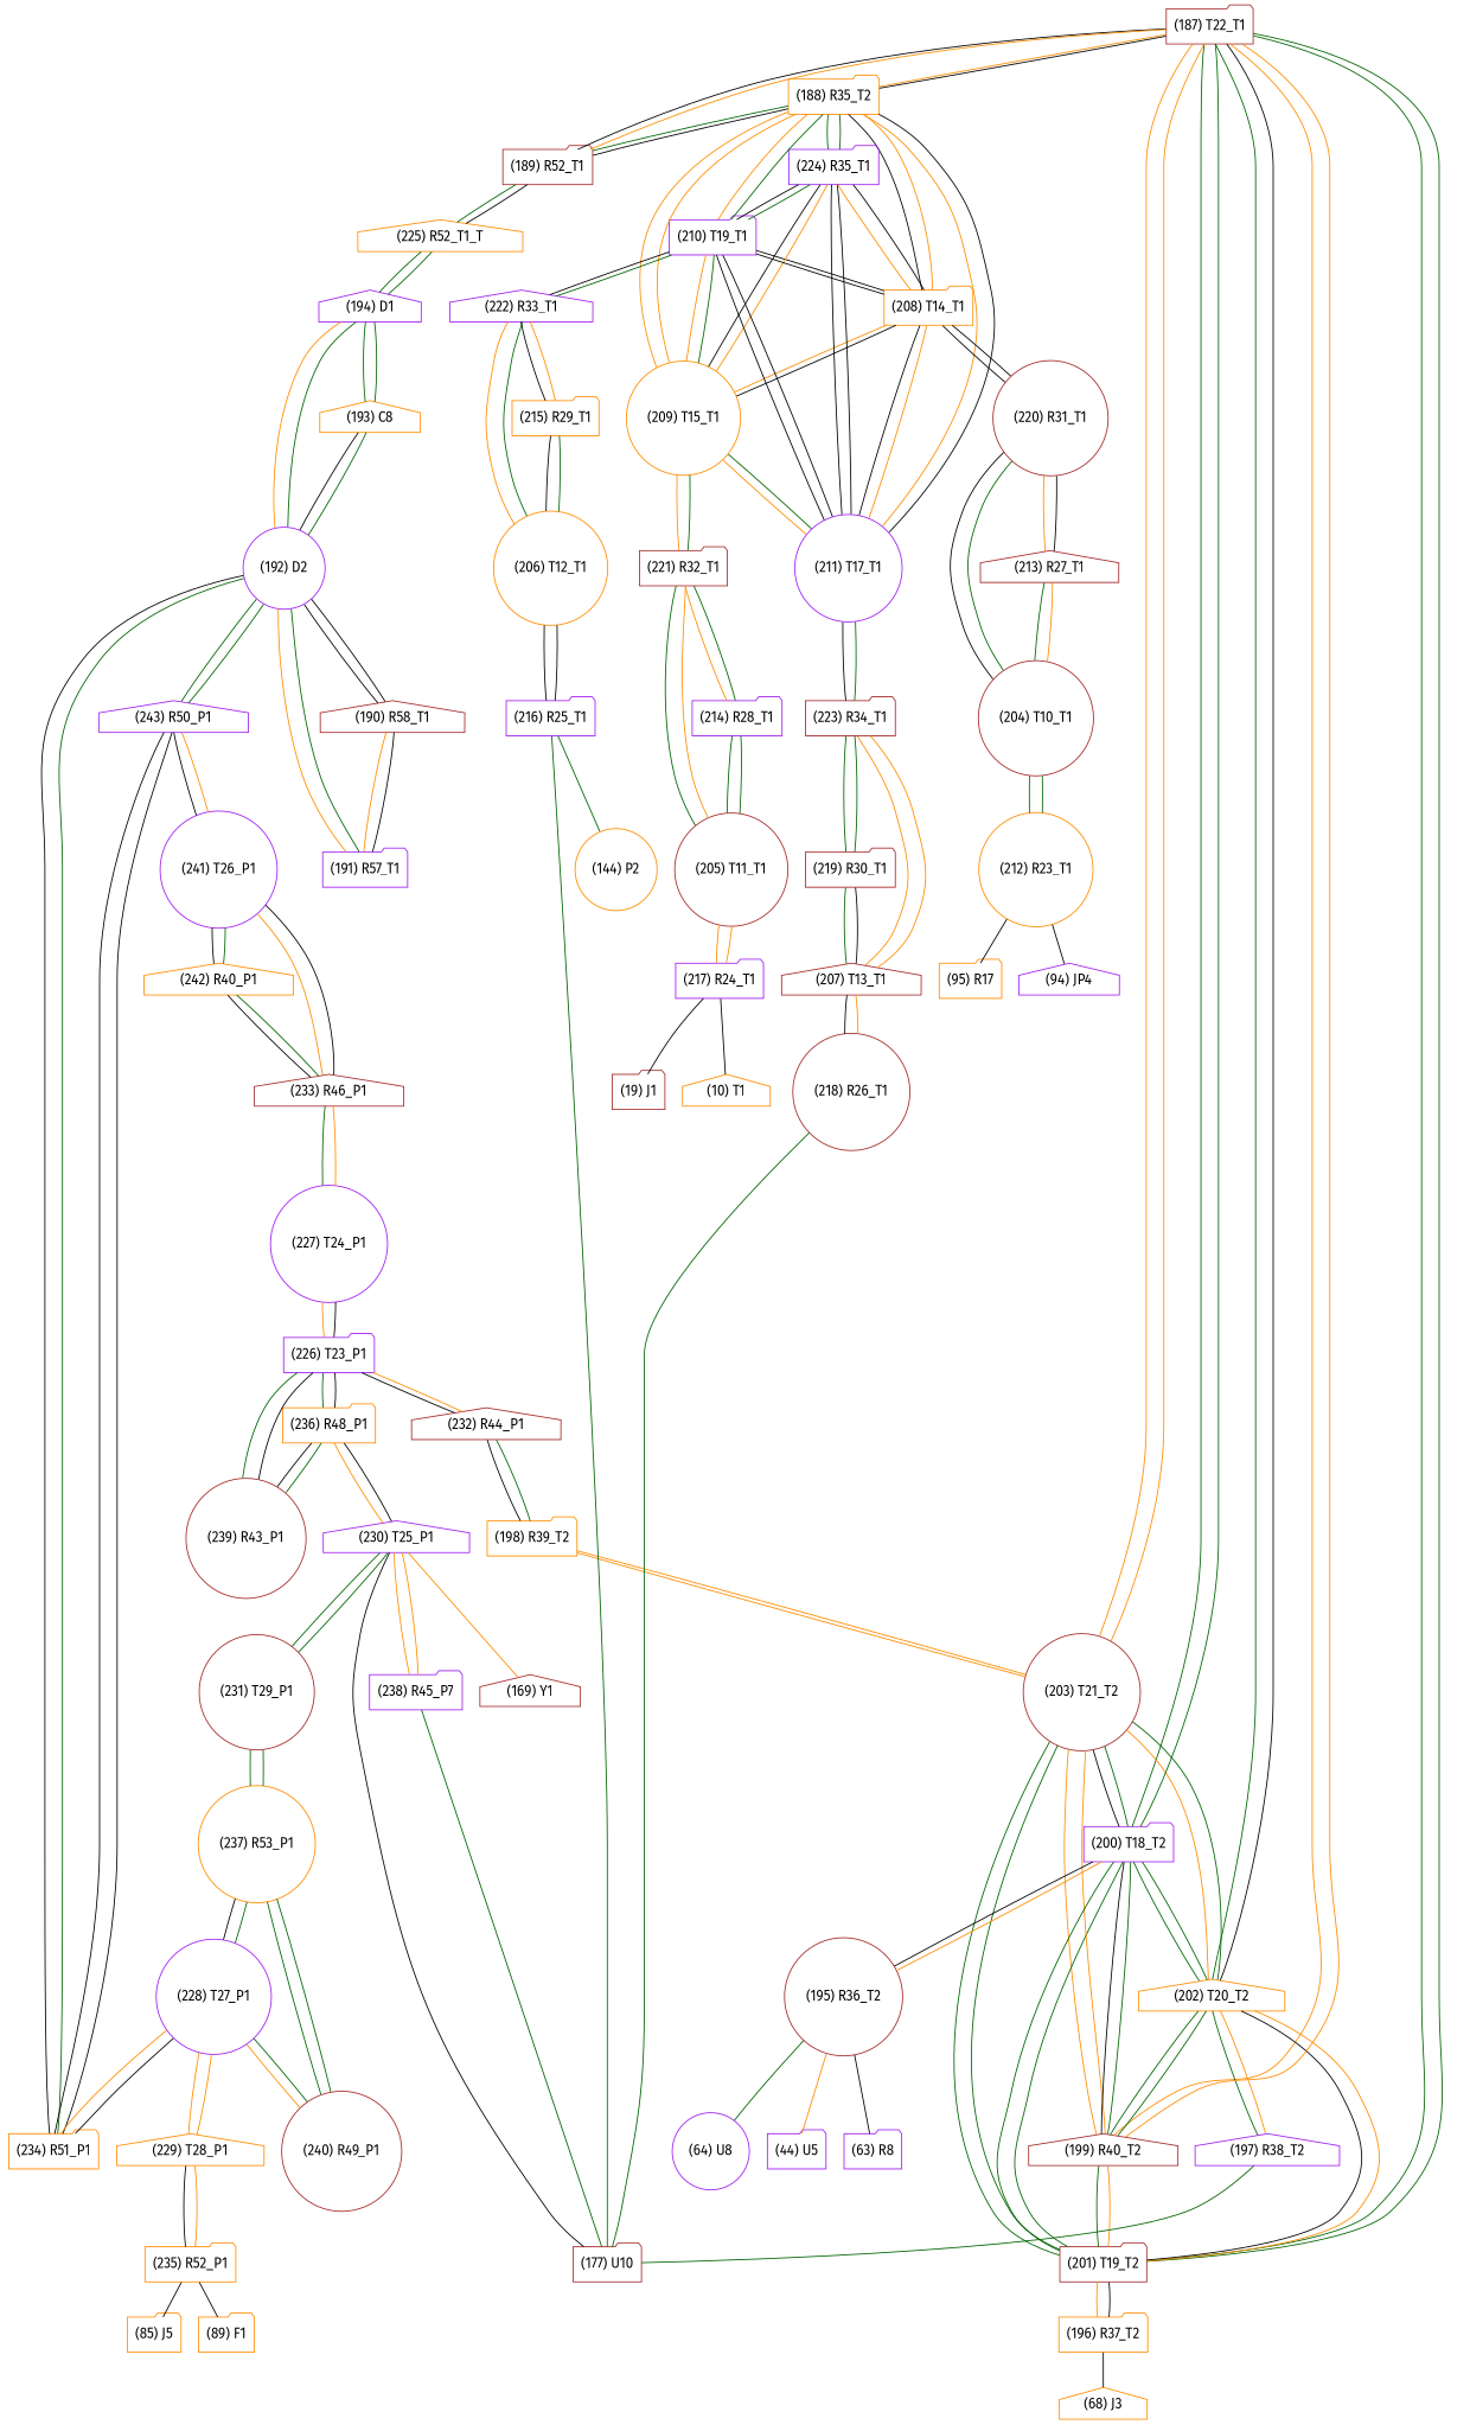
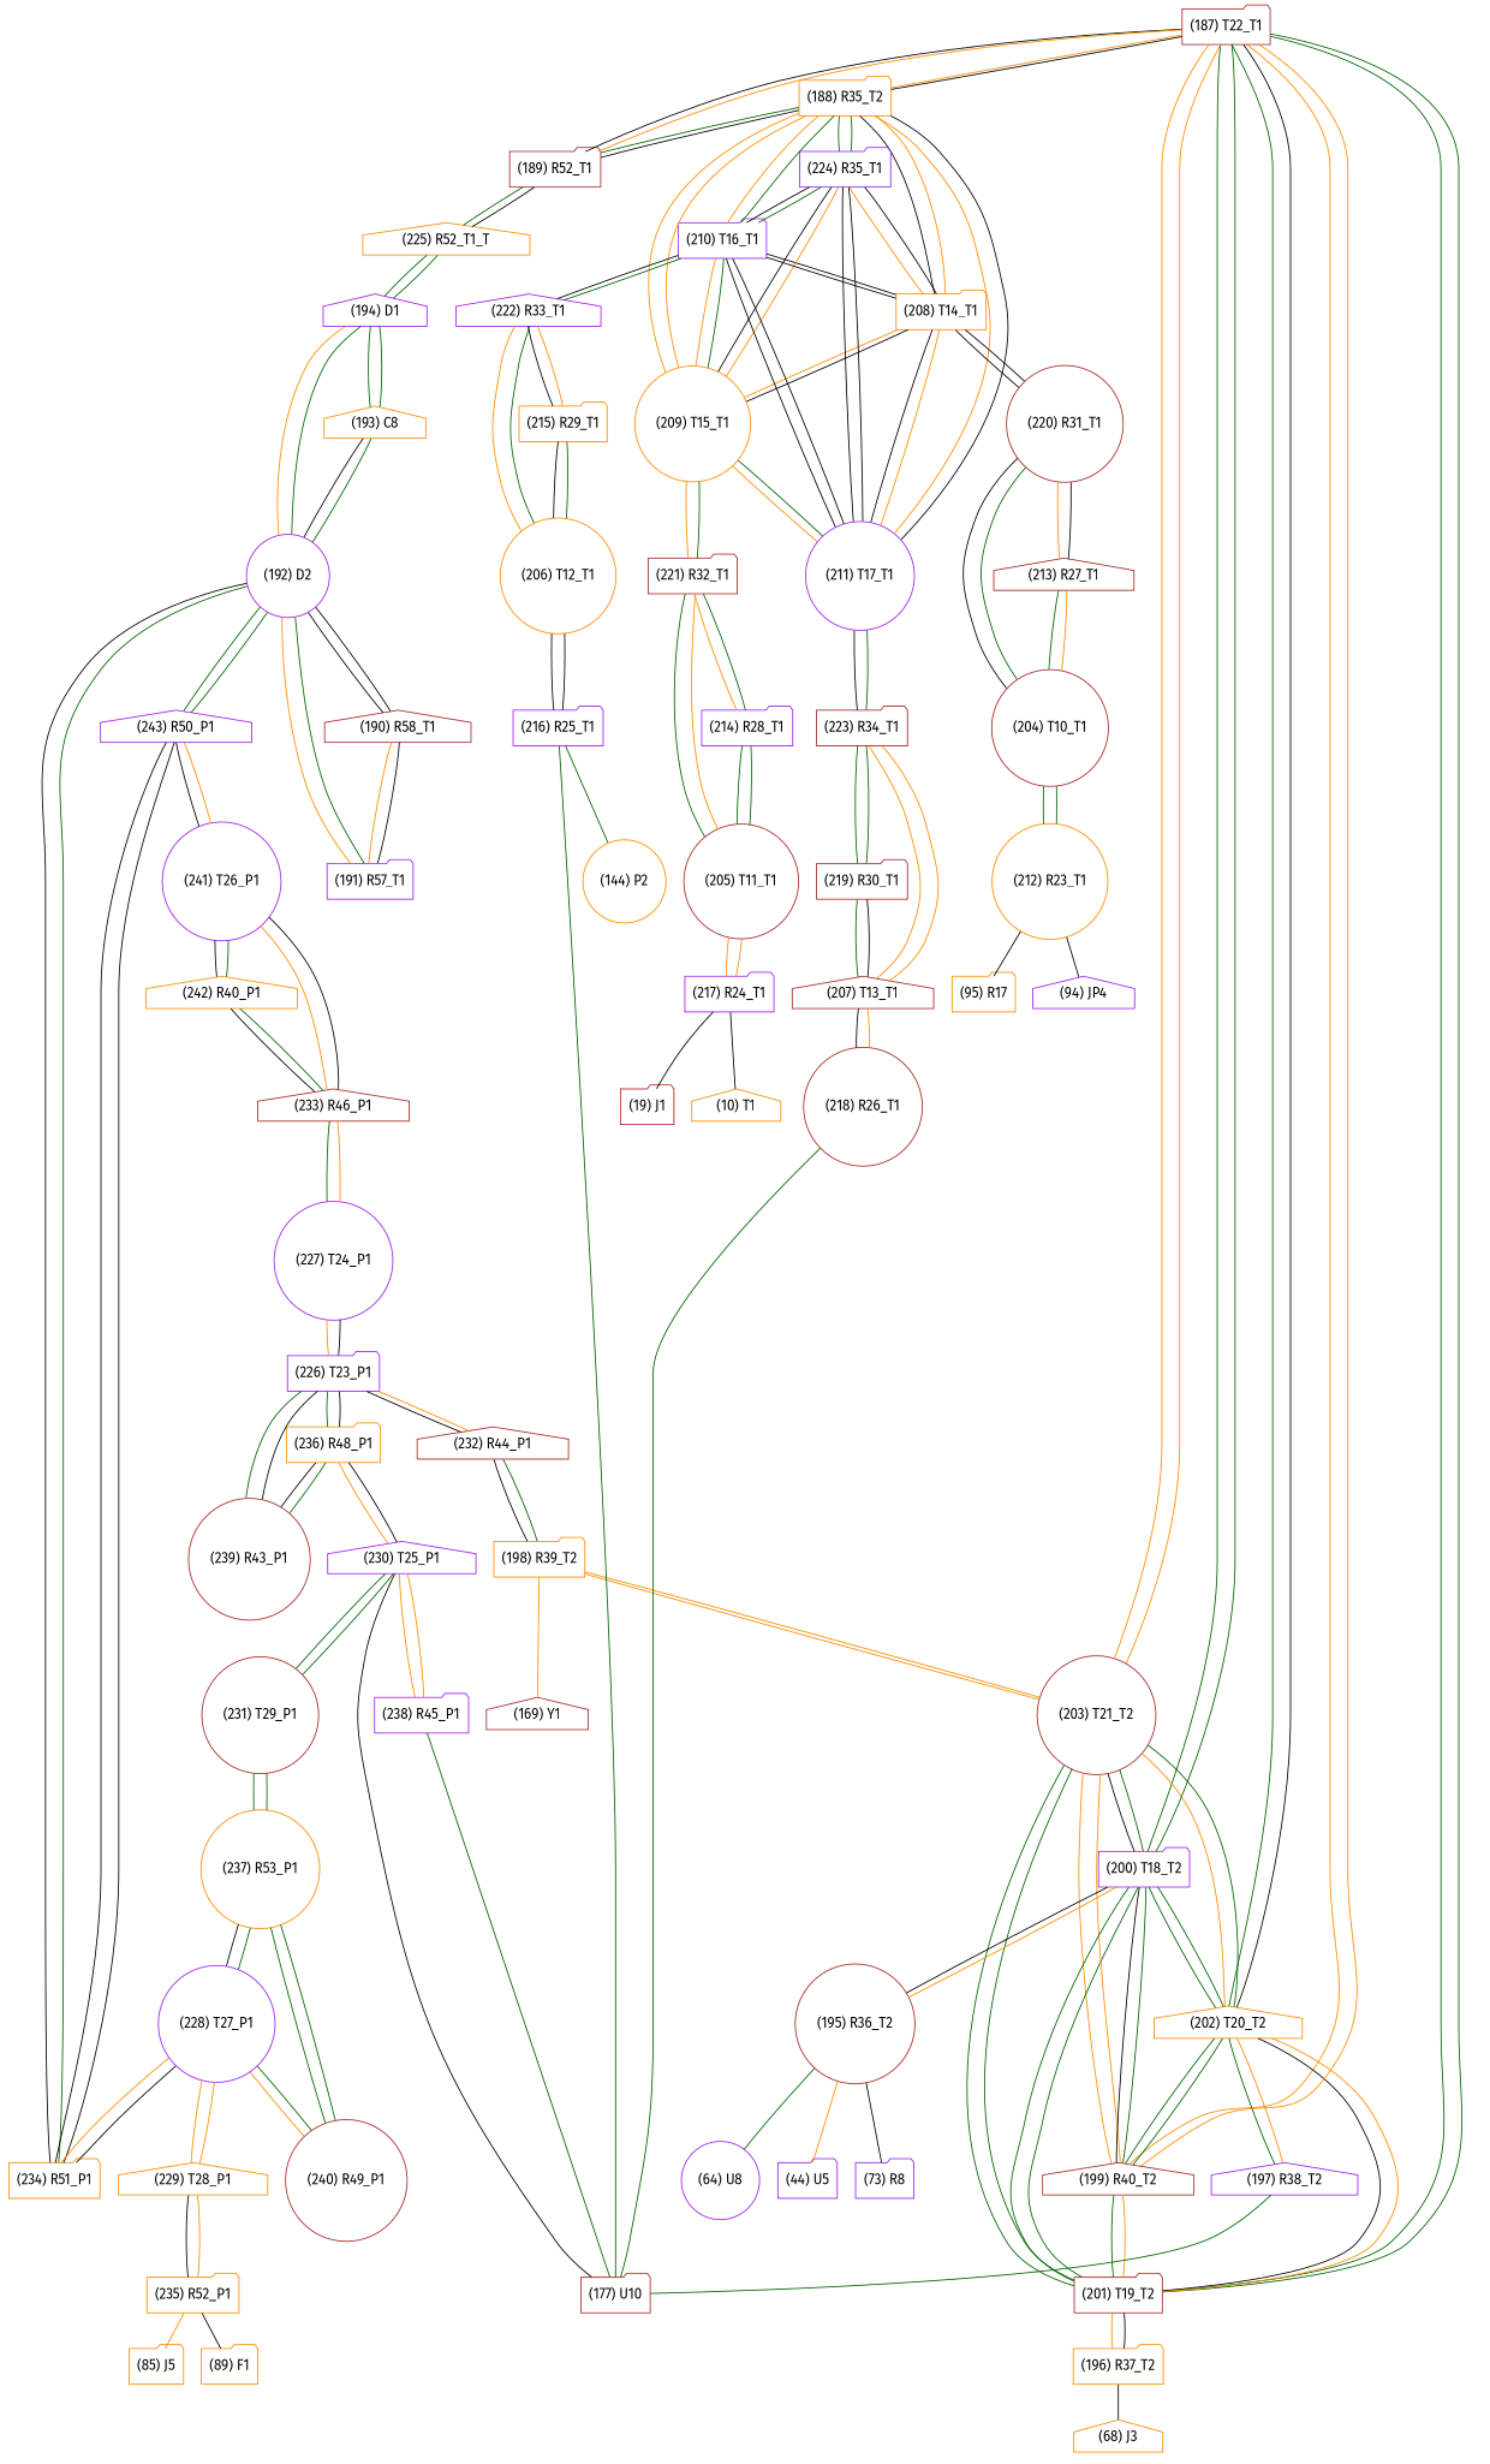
  graph {
    fontname="Fira Sans"
    node [color=brown fontname="Fira Sans" shape=folder]
    edge [color=darkgreen fontname="Fira Sans"]
    n1 [label="(187) T22_T1"]
    n2 [color=darkorange label="(188) R35_T2"]
    n3 [label="(189) R52_T1"]
    n4 [color=darkorange label="(202) T20_T2" shape=house]
    n5 [label="(203) T21_T2" shape=circle]
    n6 [label="(201) T19_T2"]
    n7 [label="(199) R40_T2" shape=house]
    n8 [color=purple label="(200) T18_T2"]
    n9 [color=darkorange label="(208) T14_T1"]
    n10 [color=darkorange label="(209) T15_T1" shape=circle]
    n11 [color=purple label="(211) T17_T1" shape=circle]
-   n12 [color=purple label="(210) T19_T1"]
+   n12 [color=purple label="(210) T16_T1"]
    n13 [color=purple label="(224) R35_T1"]
    n14 [color=darkorange label="(225) R52_T1_T" shape=house]
    n15 [color=purple label="(197) R38_T2" shape=house]
    n16 [color=darkorange label="(198) R39_T2"]
    n17 [color=darkorange label="(196) R37_T2"]
    n18 [label="(195) R36_T2" shape=circle]
    n19 [label="(220) R31_T1" shape=circle]
    n20 [label="(221) R32_T1"]
    n21 [label="(223) R34_T1"]
    n22 [color=purple label="(222) R33_T1" shape=house]
    n23 [color=purple label="(194) D1" shape=house]
    n24 [label="(177) U10"]
    n25 [label="(232) R44_P1" shape=house]
    n26 [label="(169) Y1" shape=house]
    n27 [color=darkorange label="(68) J3" shape=house]
    n28 [color=purple label="(44) U5"]
-   n29 [color=purple label="(63) R8"]
+   n29 [color=purple label="(73) R8"]
    n30 [color=purple label="(64) U8" shape=circle]
    n31 [label="(204) T10_T1" shape=circle]
    n32 [label="(213) R27_T1" shape=house]
    n33 [label="(205) T11_T1" shape=circle]
    n34 [color=purple label="(214) R28_T1"]
    n35 [label="(207) T13_T1" shape=house]
    n36 [label="(219) R30_T1"]
    n37 [color=darkorange label="(206) T12_T1" shape=circle]
    n38 [color=darkorange label="(215) R29_T1"]
    n39 [color=purple label="(192) D2" shape=circle]
    n40 [color=darkorange label="(193) C8" shape=house]
    n41 [label="(190) R58_T1" shape=house]
    n42 [color=purple label="(191) R57_T1"]
    n43 [color=darkorange label="(234) R51_P1"]
    n44 [color=purple label="(243) R50_P1" shape=house]
    n45 [color=purple label="(228) T27_P1" shape=circle]
    n46 [color=purple label="(241) T26_P1" shape=circle]
    n47 [color=darkorange label="(229) T28_P1" shape=house]
    n48 [color=darkorange label="(237) R53_P1" shape=circle]
    n49 [label="(240) R49_P1" shape=circle]
    n50 [label="(233) R46_P1" shape=house]
    n51 [color=darkorange label="(242) R40_P1" shape=house]
    n52 [color=purple label="(226) T23_P1"]
    n53 [color=darkorange label="(236) R48_P1"]
    n54 [label="(239) R43_P1" shape=circle]
    n55 [color=purple label="(227) T24_P1" shape=circle]
    n56 [color=darkorange label="(212) R23_T1" shape=circle]
    n57 [color=darkorange label="(95) R17"]
    n58 [color=purple label="(94) JP4" shape=house]
    n59 [color=purple label="(217) R24_T1"]
    n60 [label="(19) J1"]
    n61 [color=darkorange label="(10) T1" shape=house]
    n62 [color=purple label="(216) R25_T1"]
    n63 [color=darkorange label="(144) P2" shape=circle]
    n64 [label="(218) R26_T1" shape=circle]
    n65 [color=purple label="(230) T25_P1" shape=house]
    n66 [label="(231) T29_P1" shape=circle]
-   n67 [color=purple label="(238) R45_P7"]
+   n67 [color=purple label="(238) R45_P1"]
    n68 [color=darkorange label="(235) R52_P1"]
    n69 [color=darkorange label="(85) J5"]
    n70 [color=darkorange label="(89) F1"]
    n1 -- n2 [color=darkorange]
    n1 -- n3 [color=black]
    n1 -- n4
    n1 -- n5 [color=darkorange]
    n1 -- n6
    n1 -- n7 [color=darkorange]
    n1 -- n8
    n2 -- n1 [color=black]
    n2 -- n3
    n2 -- n9 [color=black]
    n2 -- n10 [color=darkorange]
    n2 -- n11 [color=darkorange]
    n2 -- n12 [color=darkorange]
    n2 -- n13
    n3 -- n1 [color=darkorange]
    n3 -- n2 [color=black]
    n3 -- n14
    n4 -- n1 [color=black]
    n4 -- n5
    n4 -- n6 [color=black]
    n4 -- n7
    n4 -- n8
    n4 -- n15
    n5 -- n1 [color=darkorange]
    n5 -- n4 [color=darkorange]
    n5 -- n6
    n5 -- n7 [color=darkorange]
    n5 -- n8 [color=black]
    n5 -- n16 [color=darkorange]
    n6 -- n1
    n6 -- n4 [color=darkorange]
    n6 -- n5
    n6 -- n7 [color=darkorange]
    n6 -- n8
    n6 -- n17 [color=darkorange]
    n7 -- n1 [color=darkorange]
    n7 -- n4
    n7 -- n5 [color=darkorange]
    n7 -- n6
    n7 -- n8
    n8 -- n1
    n8 -- n4
    n8 -- n5
    n8 -- n6
    n8 -- n7 [color=black]
    n8 -- n18 [color=black]
    n9 -- n2 [color=darkorange]
    n9 -- n10 [color=darkorange]
    n9 -- n11 [color=black]
    n9 -- n12 [color=black]
    n9 -- n13 [color=black]
    n9 -- n19 [color=black]
    n10 -- n2 [color=darkorange]
    n10 -- n9 [color=black]
    n10 -- n11 [color=darkorange]
    n10 -- n12
    n10 -- n13 [color=darkorange]
    n10 -- n20 [color=darkorange]
    n11 -- n2 [color=black]
    n11 -- n9 [color=darkorange]
    n11 -- n10
    n11 -- n12 [color=black]
    n11 -- n13 [color=black]
    n11 -- n21 [color=black]
    n12 -- n2
    n12 -- n9 [color=black]
    n12 -- n10 [color=darkorange]
    n12 -- n11 [color=black]
    n12 -- n13
    n12 -- n22 [color=black]
    n13 -- n2
    n13 -- n9 [color=darkorange]
    n13 -- n10 [color=black]
    n13 -- n11 [color=black]
    n13 -- n12 [color=black]
    n14 -- n3 [color=black]
    n14 -- n23
    n15 -- n4 [color=darkorange]
    n15 -- n24
    n16 -- n5 [color=darkorange]
    n16 -- n25
-   n65 -- n26 [color=darkorange]
+   n16 -- n26 [color=darkorange]
    n17 -- n6 [color=black]
    n17 -- n27 [color=black]
    n18 -- n8 [color=darkorange]
    n18 -- n28 [color=darkorange]
    n18 -- n29 [color=black]
    n18 -- n30
    n19 -- n9 [color=black]
    n19 -- n31 [color=black]
    n19 -- n32 [color=darkorange]
    n20 -- n10
    n20 -- n33
    n20 -- n34 [color=darkorange]
    n21 -- n11
    n21 -- n35 [color=darkorange]
    n21 -- n36
    n22 -- n12
    n22 -- n37 [color=darkorange]
    n22 -- n38 [color=black]
    n23 -- n14
    n23 -- n39 [color=darkorange]
    n23 -- n40
    n25 -- n16 [color=black]
    n25 -- n52 [color=darkorange]
    n31 -- n19
    n31 -- n32 [color=darkorange]
    n31 -- n56
    n32 -- n19 [color=black]
    n32 -- n31
    n33 -- n20 [color=darkorange]
    n33 -- n34
    n33 -- n59 [color=darkorange]
    n34 -- n20
    n34 -- n33
    n35 -- n21 [color=darkorange]
    n35 -- n36 [color=black]
    n35 -- n64 [color=black]
    n36 -- n21
    n36 -- n35
    n37 -- n22
    n37 -- n38
    n37 -- n62 [color=black]
    n38 -- n22 [color=darkorange]
    n38 -- n37 [color=black]
    n39 -- n23
    n39 -- n40
    n39 -- n41 [color=black]
    n39 -- n42 [color=darkorange]
    n39 -- n43 [color=black]
    n39 -- n44
    n40 -- n23
    n40 -- n39 [color=black]
    n41 -- n39 [color=black]
    n41 -- n42 [color=darkorange]
    n42 -- n39
    n42 -- n41 [color=black]
    n43 -- n39
    n43 -- n44 [color=black]
    n43 -- n45 [color=black]
    n44 -- n39
    n44 -- n43 [color=black]
    n44 -- n46 [color=black]
    n45 -- n43 [color=darkorange]
    n45 -- n47 [color=darkorange]
    n45 -- n48
    n45 -- n49 [color=darkorange]
    n46 -- n44 [color=darkorange]
    n46 -- n50 [color=darkorange]
    n46 -- n51 [color=black]
    n47 -- n45 [color=darkorange]
    n47 -- n68 [color=black]
    n48 -- n45 [color=black]
    n48 -- n49
    n48 -- n66
    n49 -- n45
    n49 -- n48
    n50 -- n46 [color=black]
    n50 -- n51
    n50 -- n55
    n51 -- n46
    n51 -- n50 [color=black]
    n52 -- n25 [color=black]
    n52 -- n53
    n52 -- n54
    n52 -- n55 [color=black]
    n53 -- n52 [color=black]
    n53 -- n54 [color=black]
    n53 -- n65 [color=darkorange]
    n54 -- n52 [color=black]
    n54 -- n53
    n55 -- n50 [color=darkorange]
    n55 -- n52 [color=darkorange]
    n56 -- n31
    n56 -- n57 [color=black]
    n56 -- n58 [color=black]
    n59 -- n33 [color=darkorange]
    n59 -- n60 [color=black]
    n59 -- n61 [color=black]
    n62 -- n24
    n62 -- n37 [color=black]
    n62 -- n63
    n64 -- n24
    n64 -- n35 [color=darkorange]
    n65 -- n24 [color=black]
    n65 -- n53 [color=black]
    n65 -- n66
    n65 -- n67 [color=darkorange]
    n66 -- n48
    n66 -- n65
    n67 -- n24
    n67 -- n65 [color=darkorange]
    n68 -- n47 [color=darkorange]
-   n68 -- n69 [color=black]
+   n68 -- n69 [color=darkorange]
    n68 -- n70 [color=black]
  }
